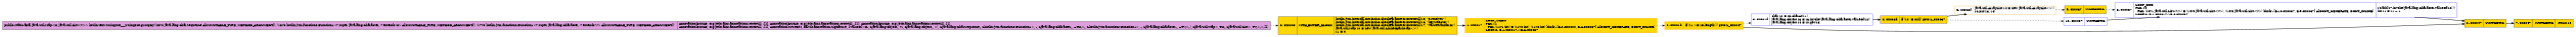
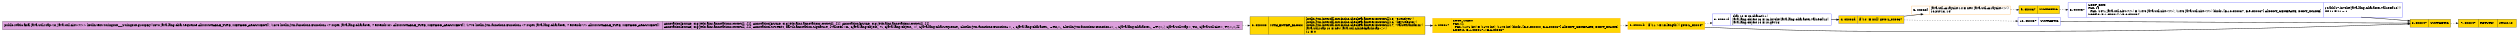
  digraph {
    rankdir=LR
    node [color=black fillcolor=gold shape=record style=filled]
    edge [style=bold]
    n1 [label="{0\:\ 0x0000|MTH_ENTER_BLOCK\l|kotlin.jvm.internal.Intrinsics.checkParameterIsNotNull(r5, \"$receiver\")\lkotlin.jvm.internal.Intrinsics.checkParameterIsNotNull(r6, \"keySelector\")\lkotlin.jvm.internal.Intrinsics.checkParameterIsNotNull(r7, \"valueTransform\")\ljava.util.Map r0 = new java.util.LinkedHashMap\<\>()\lr1 = 0\l}"]
    n2 [color=darkorange label="{1\:\ 0x0017|LOOP_START\lPHI: r1 \l  PHI: (r1v1 int) = (r1v0 int), (r1v2 int) binds: [B:0:0x0000, B:6:0x0037] A[DONT_GENERATE, DONT_INLINE]\lLOOP:0: B:1:0x0017\-\>B:6:0x0037\l}"]
    n3 [color=darkorange label="{2\:\ 0x001b|if (r1 \>= r5.length()) goto L_0x0047\l}"]
    n4 [color=blue fillcolor=white label="{3\:\ 0x001d|char r2 = r5.charAt(r1)\ljava.lang.Object r3 = r6.invoke(java.lang.Character.valueOf(r2))\ljava.lang.Object r4 = r0.get(r3)\l}"]
    n5 [label="{8\:\ 0x0047|SYNTHETIC\l}"]
    n6 [color=blue label="{4\:\ 0x002d|if (r4 != null) goto L_0x0037\l}"]
-   n7 [label="{7\:\ 0x0047|SYNTHETIC\l|return r0\l}"]
+   n7 [label="{7\:\ 0x0047|RETURN\l|return r0\l}"]
    n8 [color=darkorange fillcolor=white label="{5\:\ 0x002f|java.util.ArrayList r4 = new java.util.ArrayList\<\>()\lr0.put(r3, r4)\l}"]
    n9 [color=blue fillcolor=white label="{10\:\ 0x0037|SYNTHETIC\l}"]
    n10 [label="{9\:\ 0x0037|SYNTHETIC\l}"]
    n11 [color=blue fillcolor=white label="{6\:\ 0x0037|LOOP_END\lPHI: r4 \l  PHI: (r4v1 java.util.List\<V\>) = (r4v0 java.util.List\<V\>), (r4v3 java.util.List\<V\>) binds: [B:10:0x0037, B:9:0x0037] A[DONT_GENERATE, DONT_INLINE]\lLOOP:0: B:1:0x0017\-\>B:6:0x0037\l|r4.add(r7.invoke(java.lang.Character.valueOf(r2)))\lint r1 = r1 + 1\l}"]
    n12 [fillcolor=plum label="{public static final java.util.Map\<K, java.util.List\<V\>\> kotlin.text.StringsKt___StringsKt.groupBy((r5v0 java.lang.CharSequence A[IMMUTABLE_TYPE, METHOD_ARGUMENT]), (r6v0 kotlin.jvm.functions.Function1\<? super java.lang.Character, ? extends K\> A[IMMUTABLE_TYPE, METHOD_ARGUMENT]), (r7v0 kotlin.jvm.functions.Function1\<? super java.lang.Character, ? extends V\> A[IMMUTABLE_TYPE, METHOD_ARGUMENT]))  | Annotation[BUILD, org.jetbrains.annotations.NotNull, \{\}], Annotation[BUILD, org.jetbrains.annotations.NotNull, \{\}], Annotation[BUILD, org.jetbrains.annotations.NotNull, \{\}]\lAnnotation[BUILD, org.jetbrains.annotations.NotNull, \{\}], Annotation[SYSTEM, dalvik.annotation.Signature, \{value=[\<K:, Ljava\/lang\/Object;, V:, Ljava\/lang\/Object;, \>(, Ljava\/lang\/CharSequence;, Lkotlin\/jvm\/functions\/Function1\<, \-, Ljava\/lang\/Character;, +TK;\>;, Lkotlin\/jvm\/functions\/Function1\<, \-, Ljava\/lang\/Character;, +TV;\>;), Ljava\/util\/Map\<, TK;, Ljava\/util\/List\<, TV;\>;\>;]\}]\l}"]
    n1 -> n2
    n2 -> n3 [style=dashed]
    n3 -> n4 [style=dashed]
    n3 -> n5
    n4 -> n6
-   n5 -> n7
+   n5 -> n7 [style=dashed]
    n6 -> n8
    n6 -> n9 [style=dashed]
    n8 -> n10 [style=dashed]
-   n9 -> n11
+   n9 -> n5
    n10 -> n11 [style=dashed]
    n11 -> n5
    n12 -> n1 [style=dashed]
  }
